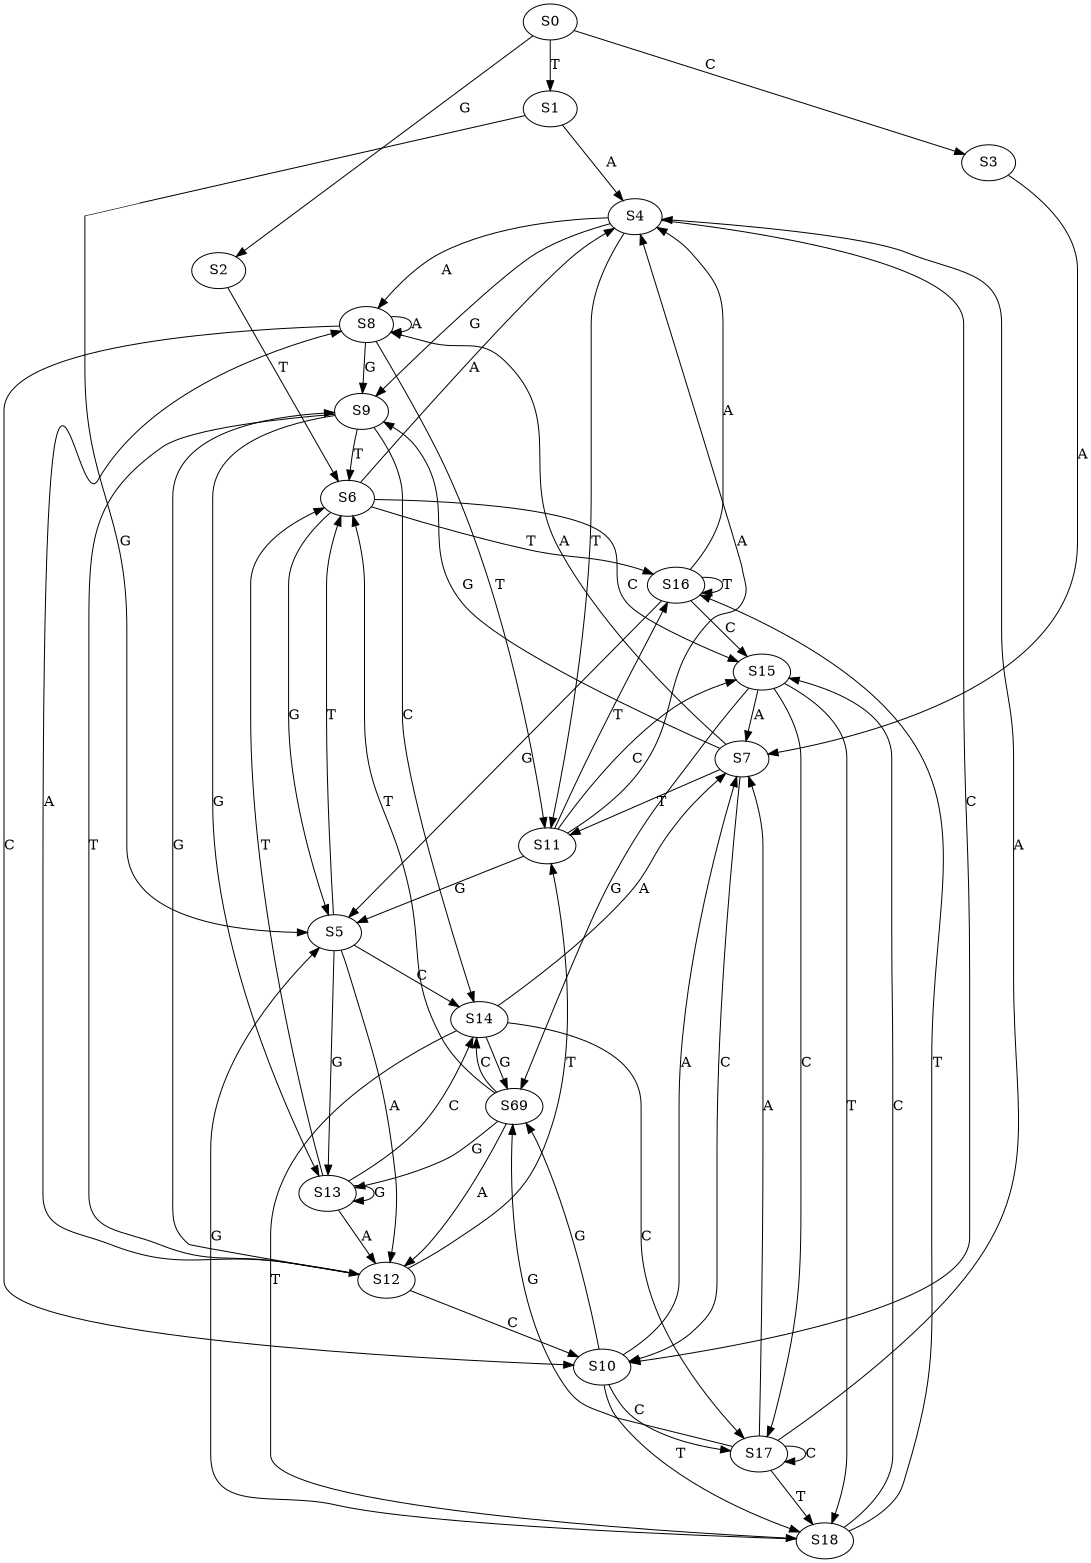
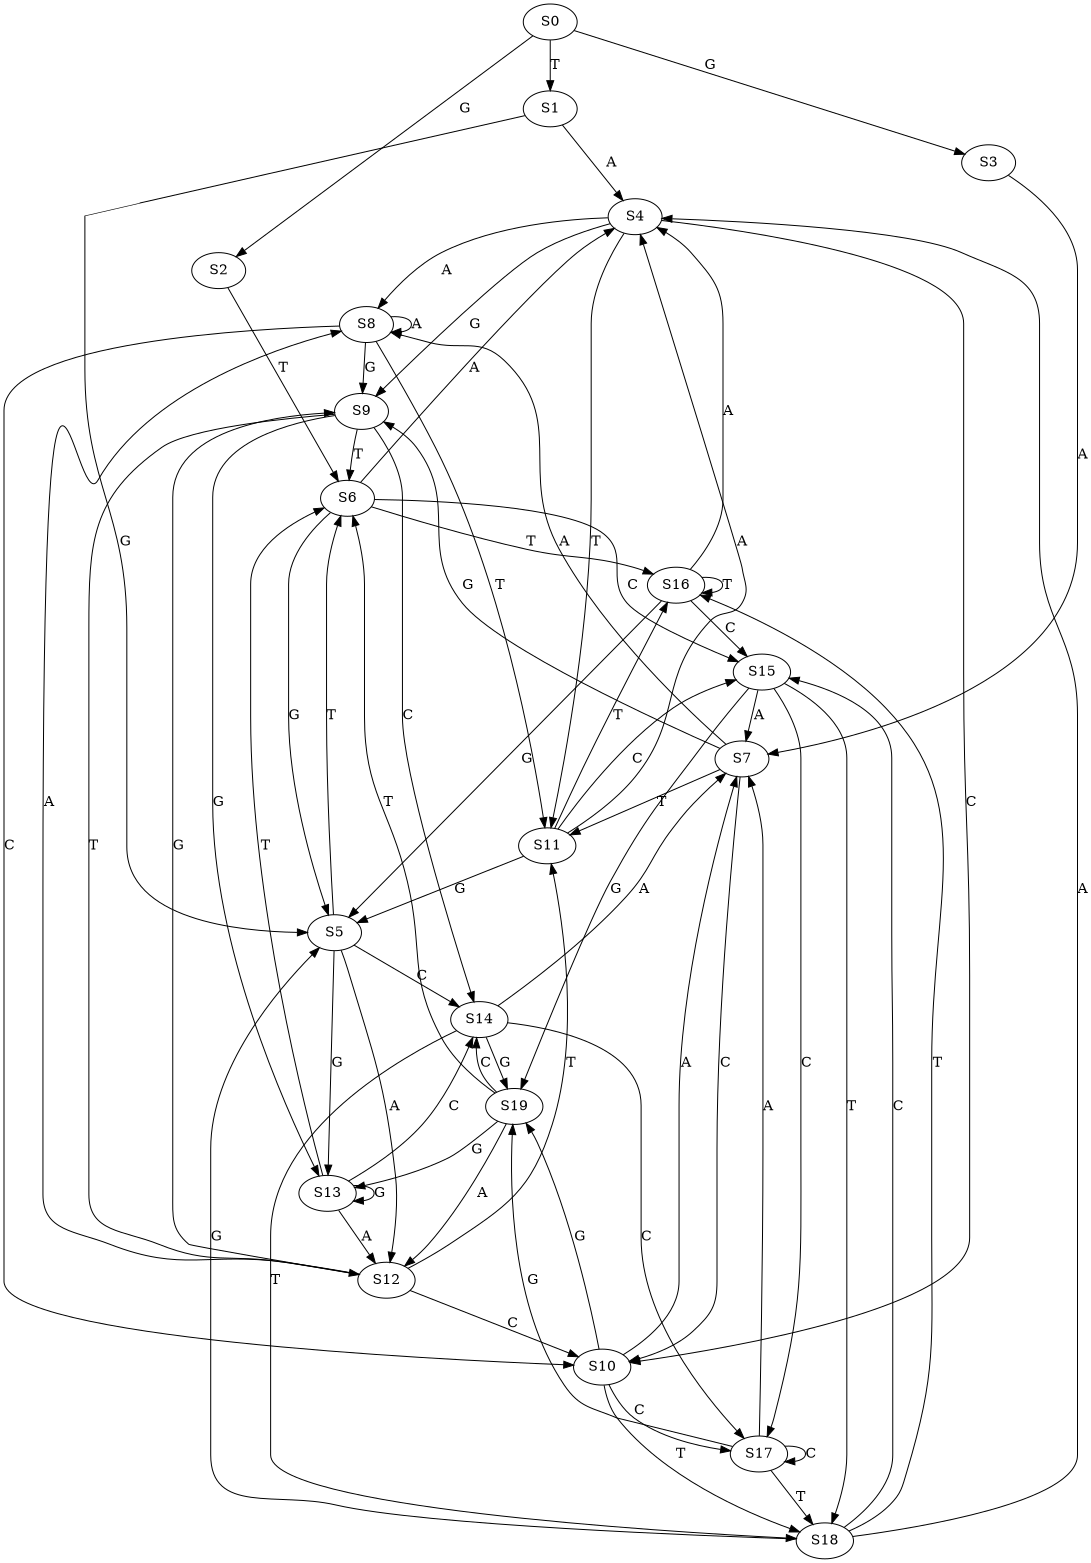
  strict digraph {
    S0
    S1
    S2
    S3
    S4
    S5
    S6
    S7
    S8
    S9
    S10
    S11
    S12
    S13
    S14
    S15
    S16
    S17
    S18
-   S19 [label=S69]
+   S19
    S0 -> S1 [label=T]
    S0 -> S2 [label=G]
-   S0 -> S3 [label=C]
+   S0 -> S3 [label=G]
    S1 -> S4 [label=A]
    S1 -> S5 [label=G]
    S2 -> S6 [label=T]
    S3 -> S7 [label=A]
    S4 -> S8 [label=A]
    S4 -> S9 [label=G]
    S4 -> S10 [label=C]
    S4 -> S11 [label=T]
    S5 -> S6 [label=T]
    S5 -> S12 [label=A]
    S5 -> S13 [label=G]
    S5 -> S14 [label=C]
    S6 -> S4 [label=A]
    S6 -> S5 [label=G]
    S6 -> S15 [label=C]
    S6 -> S16 [label=T]
    S7 -> S8 [label=A]
    S7 -> S9 [label=G]
    S7 -> S10 [label=C]
    S7 -> S11 [label=T]
    S8 -> S8 [label=A]
    S8 -> S9 [label=G]
    S8 -> S10 [label=C]
    S8 -> S11 [label=T]
    S9 -> S6 [label=T]
    S9 -> S12 [label=T]
    S9 -> S13 [label=G]
    S9 -> S14 [label=C]
    S10 -> S7 [label=A]
    S10 -> S17 [label=C]
    S10 -> S18 [label=T]
    S10 -> S19 [label=G]
    S11 -> S4 [label=A]
    S11 -> S5 [label=G]
    S11 -> S15 [label=C]
    S11 -> S16 [label=T]
    S12 -> S8 [label=A]
    S12 -> S9 [label=G]
    S12 -> S10 [label=C]
    S12 -> S11 [label=T]
    S13 -> S6 [label=T]
    S13 -> S12 [label=A]
    S13 -> S13 [label=G]
    S13 -> S14 [label=C]
    S14 -> S7 [label=A]
    S14 -> S17 [label=C]
    S14 -> S18 [label=T]
    S14 -> S19 [label=G]
    S15 -> S7 [label=A]
    S15 -> S17 [label=C]
    S15 -> S18 [label=T]
    S15 -> S19 [label=G]
    S16 -> S4 [label=A]
    S16 -> S5 [label=G]
    S16 -> S15 [label=C]
    S16 -> S16 [label=T]
    S17 -> S7 [label=A]
    S17 -> S17 [label=C]
    S17 -> S18 [label=T]
    S17 -> S19 [label=G]
-   S17 -> S4 [label=A]
+   S18 -> S4 [label=A]
    S18 -> S5 [label=G]
    S18 -> S15 [label=C]
    S18 -> S16 [label=T]
    S19 -> S6 [label=T]
    S19 -> S12 [label=A]
    S19 -> S13 [label=G]
    S19 -> S14 [label=C]
  }
